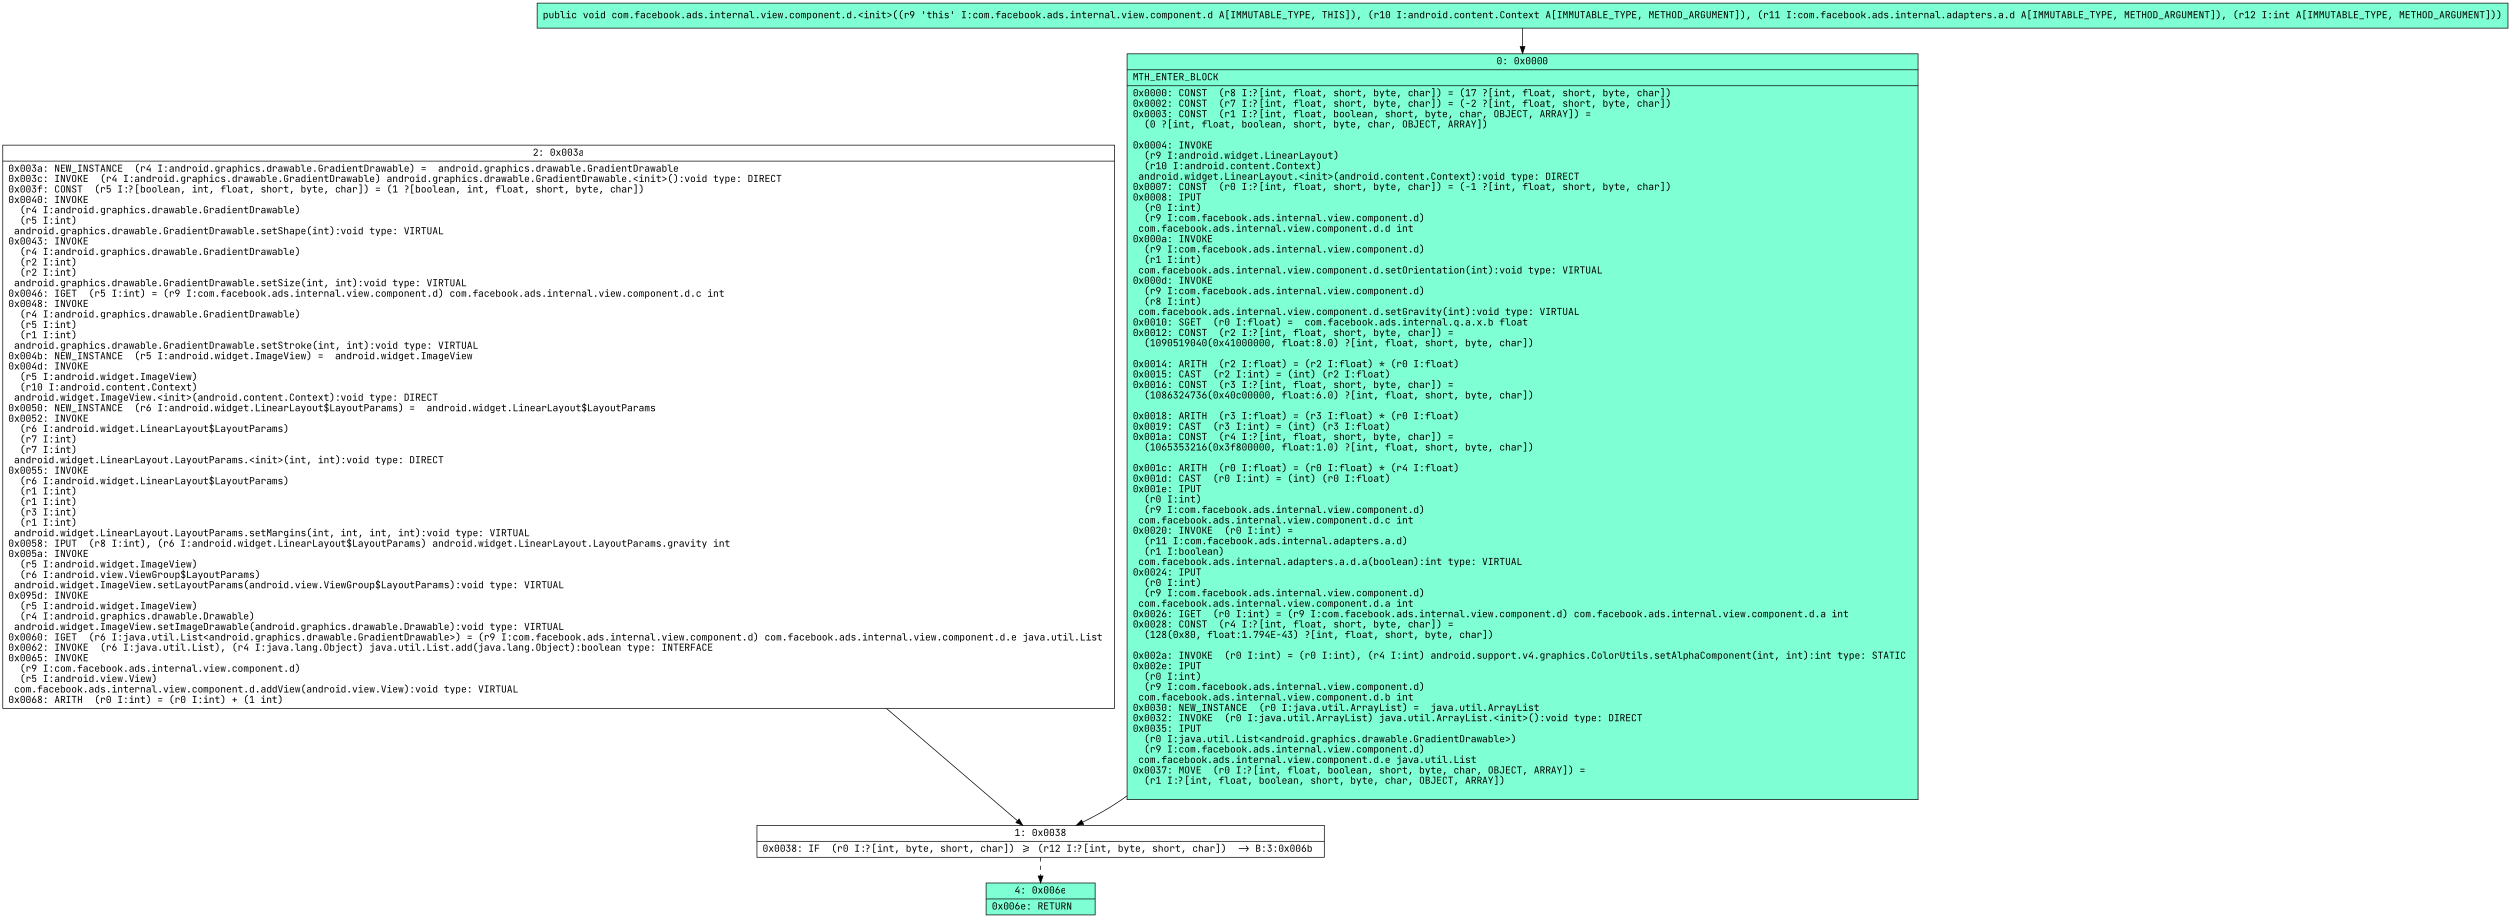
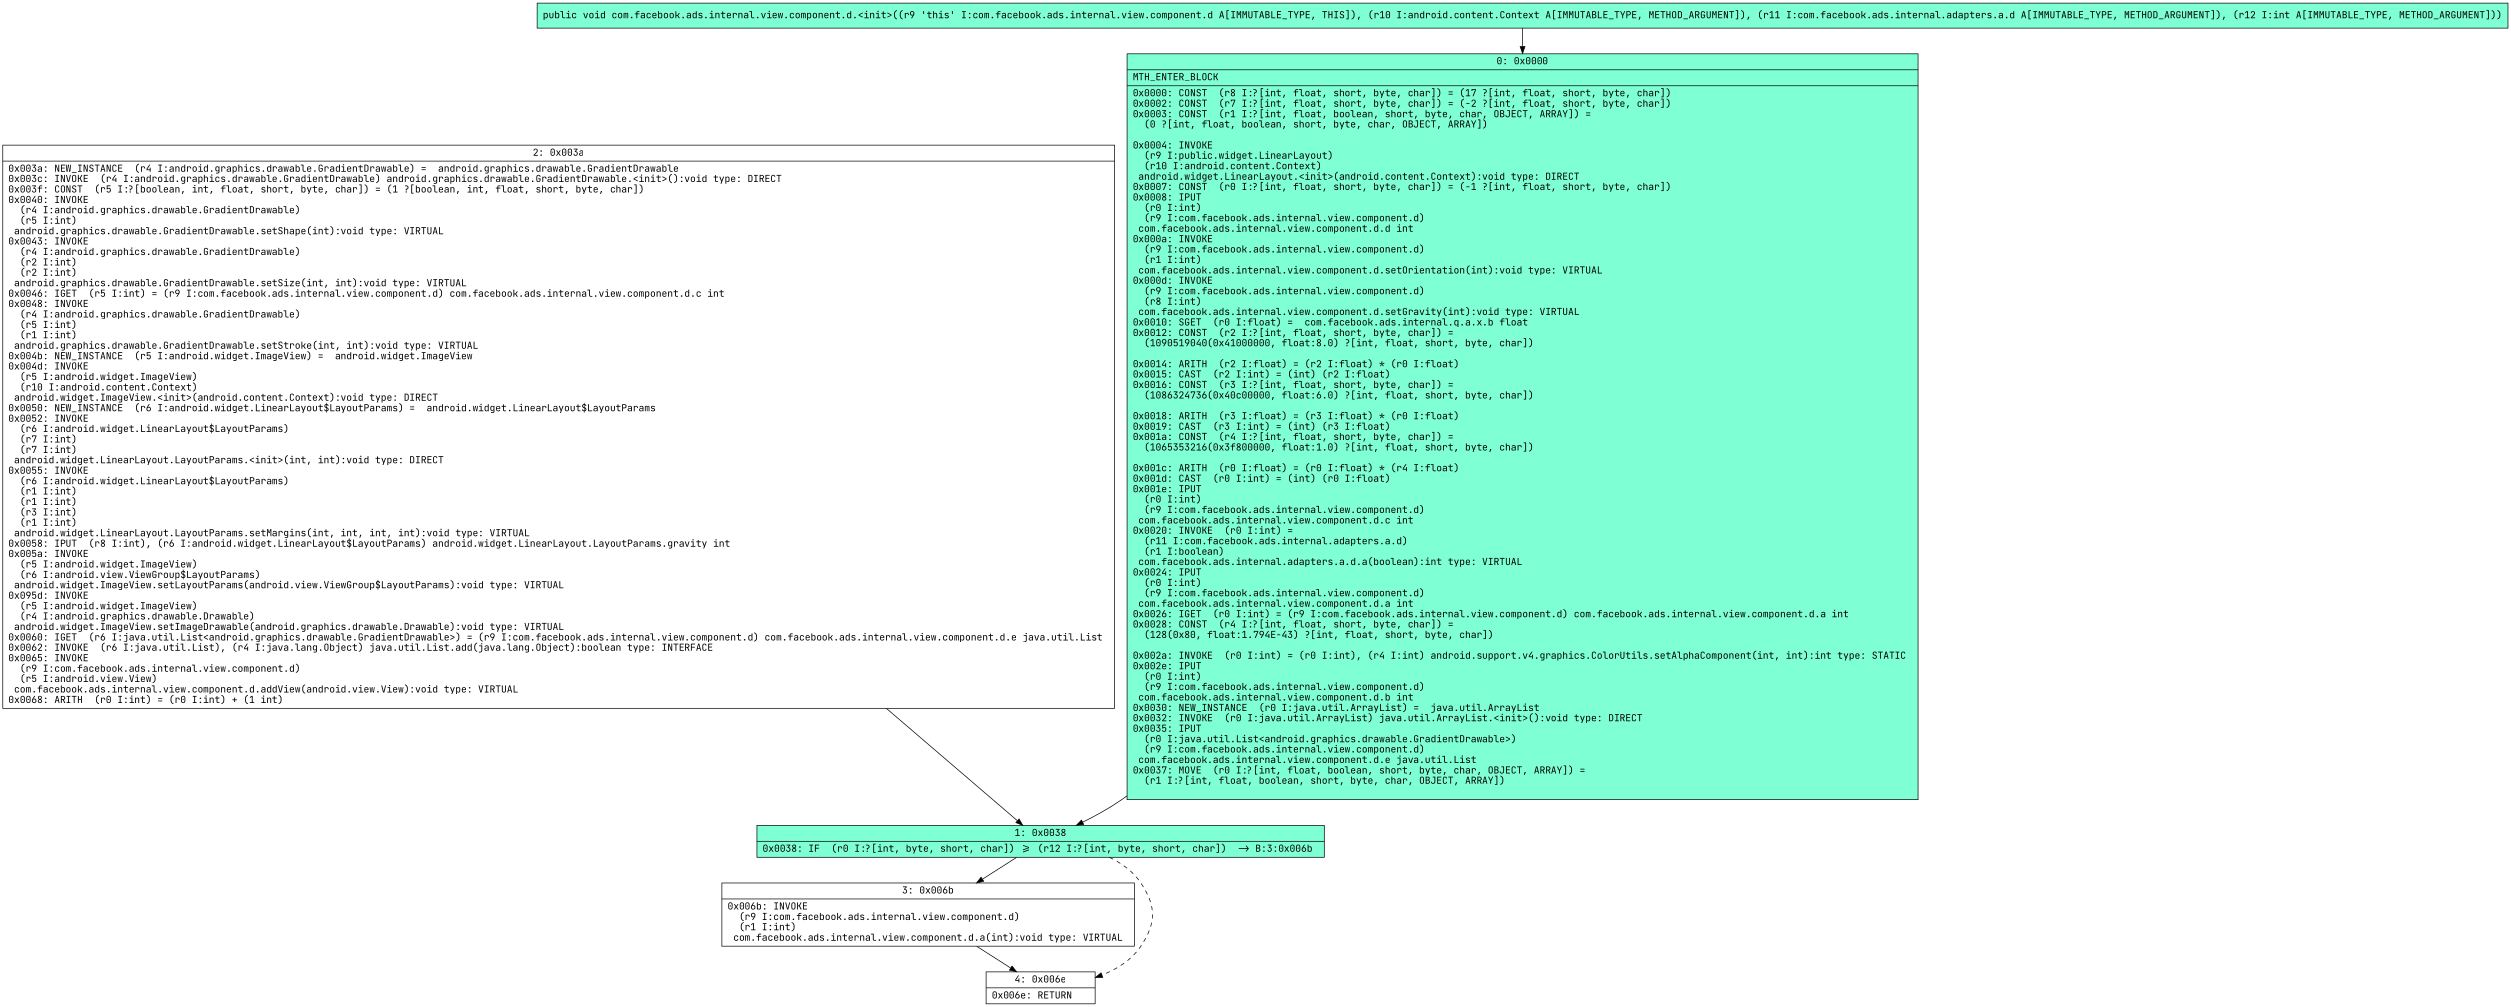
  digraph {
    fontname="JetBrains Mono"
    node [fillcolor=aquamarine fontname="JetBrains Mono" shape=record style=filled]
    edge [fontname="JetBrains Mono"]
-   n1 [label="{0\:\ 0x0000|MTH_ENTER_BLOCK\l|0x0000: CONST  (r8 I:?[int, float, short, byte, char]) = (17 ?[int, float, short, byte, char]) \l0x0002: CONST  (r7 I:?[int, float, short, byte, char]) = (\-2 ?[int, float, short, byte, char]) \l0x0003: CONST  (r1 I:?[int, float, boolean, short, byte, char, OBJECT, ARRAY]) = \l  (0 ?[int, float, boolean, short, byte, char, OBJECT, ARRAY])\l \l0x0004: INVOKE  \l  (r9 I:android.widget.LinearLayout)\l  (r10 I:android.content.Context)\l android.widget.LinearLayout.\<init\>(android.content.Context):void type: DIRECT \l0x0007: CONST  (r0 I:?[int, float, short, byte, char]) = (\-1 ?[int, float, short, byte, char]) \l0x0008: IPUT  \l  (r0 I:int)\l  (r9 I:com.facebook.ads.internal.view.component.d)\l com.facebook.ads.internal.view.component.d.d int \l0x000a: INVOKE  \l  (r9 I:com.facebook.ads.internal.view.component.d)\l  (r1 I:int)\l com.facebook.ads.internal.view.component.d.setOrientation(int):void type: VIRTUAL \l0x000d: INVOKE  \l  (r9 I:com.facebook.ads.internal.view.component.d)\l  (r8 I:int)\l com.facebook.ads.internal.view.component.d.setGravity(int):void type: VIRTUAL \l0x0010: SGET  (r0 I:float) =  com.facebook.ads.internal.q.a.x.b float \l0x0012: CONST  (r2 I:?[int, float, short, byte, char]) = \l  (1090519040(0x41000000, float:8.0) ?[int, float, short, byte, char])\l \l0x0014: ARITH  (r2 I:float) = (r2 I:float) * (r0 I:float) \l0x0015: CAST  (r2 I:int) = (int) (r2 I:float) \l0x0016: CONST  (r3 I:?[int, float, short, byte, char]) = \l  (1086324736(0x40c00000, float:6.0) ?[int, float, short, byte, char])\l \l0x0018: ARITH  (r3 I:float) = (r3 I:float) * (r0 I:float) \l0x0019: CAST  (r3 I:int) = (int) (r3 I:float) \l0x001a: CONST  (r4 I:?[int, float, short, byte, char]) = \l  (1065353216(0x3f800000, float:1.0) ?[int, float, short, byte, char])\l \l0x001c: ARITH  (r0 I:float) = (r0 I:float) * (r4 I:float) \l0x001d: CAST  (r0 I:int) = (int) (r0 I:float) \l0x001e: IPUT  \l  (r0 I:int)\l  (r9 I:com.facebook.ads.internal.view.component.d)\l com.facebook.ads.internal.view.component.d.c int \l0x0020: INVOKE  (r0 I:int) = \l  (r11 I:com.facebook.ads.internal.adapters.a.d)\l  (r1 I:boolean)\l com.facebook.ads.internal.adapters.a.d.a(boolean):int type: VIRTUAL \l0x0024: IPUT  \l  (r0 I:int)\l  (r9 I:com.facebook.ads.internal.view.component.d)\l com.facebook.ads.internal.view.component.d.a int \l0x0026: IGET  (r0 I:int) = (r9 I:com.facebook.ads.internal.view.component.d) com.facebook.ads.internal.view.component.d.a int \l0x0028: CONST  (r4 I:?[int, float, short, byte, char]) = \l  (128(0x80, float:1.794E\-43) ?[int, float, short, byte, char])\l \l0x002a: INVOKE  (r0 I:int) = (r0 I:int), (r4 I:int) android.support.v4.graphics.ColorUtils.setAlphaComponent(int, int):int type: STATIC \l0x002e: IPUT  \l  (r0 I:int)\l  (r9 I:com.facebook.ads.internal.view.component.d)\l com.facebook.ads.internal.view.component.d.b int \l0x0030: NEW_INSTANCE  (r0 I:java.util.ArrayList) =  java.util.ArrayList \l0x0032: INVOKE  (r0 I:java.util.ArrayList) java.util.ArrayList.\<init\>():void type: DIRECT \l0x0035: IPUT  \l  (r0 I:java.util.List\<android.graphics.drawable.GradientDrawable\>)\l  (r9 I:com.facebook.ads.internal.view.component.d)\l com.facebook.ads.internal.view.component.d.e java.util.List \l0x0037: MOVE  (r0 I:?[int, float, boolean, short, byte, char, OBJECT, ARRAY]) = \l  (r1 I:?[int, float, boolean, short, byte, char, OBJECT, ARRAY])\l \l}"]
-   n2 [fillcolor=white label="{1\:\ 0x0038|0x0038: IF  (r0 I:?[int, byte, short, char]) \>= (r12 I:?[int, byte, short, char])  \-\> B:3:0x006b \l}"]
-   n4 [label="{4\:\ 0x006e|0x006e: RETURN   \l}"]
+   n1 [label="{0\:\ 0x0000|MTH_ENTER_BLOCK\l|0x0000: CONST  (r8 I:?[int, float, short, byte, char]) = (17 ?[int, float, short, byte, char]) \l0x0002: CONST  (r7 I:?[int, float, short, byte, char]) = (\-2 ?[int, float, short, byte, char]) \l0x0003: CONST  (r1 I:?[int, float, boolean, short, byte, char, OBJECT, ARRAY]) = \l  (0 ?[int, float, boolean, short, byte, char, OBJECT, ARRAY])\l \l0x0004: INVOKE  \l  (r9 I:public.widget.LinearLayout)\l  (r10 I:android.content.Context)\l android.widget.LinearLayout.\<init\>(android.content.Context):void type: DIRECT \l0x0007: CONST  (r0 I:?[int, float, short, byte, char]) = (\-1 ?[int, float, short, byte, char]) \l0x0008: IPUT  \l  (r0 I:int)\l  (r9 I:com.facebook.ads.internal.view.component.d)\l com.facebook.ads.internal.view.component.d.d int \l0x000a: INVOKE  \l  (r9 I:com.facebook.ads.internal.view.component.d)\l  (r1 I:int)\l com.facebook.ads.internal.view.component.d.setOrientation(int):void type: VIRTUAL \l0x000d: INVOKE  \l  (r9 I:com.facebook.ads.internal.view.component.d)\l  (r8 I:int)\l com.facebook.ads.internal.view.component.d.setGravity(int):void type: VIRTUAL \l0x0010: SGET  (r0 I:float) =  com.facebook.ads.internal.q.a.x.b float \l0x0012: CONST  (r2 I:?[int, float, short, byte, char]) = \l  (1090519040(0x41000000, float:8.0) ?[int, float, short, byte, char])\l \l0x0014: ARITH  (r2 I:float) = (r2 I:float) * (r0 I:float) \l0x0015: CAST  (r2 I:int) = (int) (r2 I:float) \l0x0016: CONST  (r3 I:?[int, float, short, byte, char]) = \l  (1086324736(0x40c00000, float:6.0) ?[int, float, short, byte, char])\l \l0x0018: ARITH  (r3 I:float) = (r3 I:float) * (r0 I:float) \l0x0019: CAST  (r3 I:int) = (int) (r3 I:float) \l0x001a: CONST  (r4 I:?[int, float, short, byte, char]) = \l  (1065353216(0x3f800000, float:1.0) ?[int, float, short, byte, char])\l \l0x001c: ARITH  (r0 I:float) = (r0 I:float) * (r4 I:float) \l0x001d: CAST  (r0 I:int) = (int) (r0 I:float) \l0x001e: IPUT  \l  (r0 I:int)\l  (r9 I:com.facebook.ads.internal.view.component.d)\l com.facebook.ads.internal.view.component.d.c int \l0x0020: INVOKE  (r0 I:int) = \l  (r11 I:com.facebook.ads.internal.adapters.a.d)\l  (r1 I:boolean)\l com.facebook.ads.internal.adapters.a.d.a(boolean):int type: VIRTUAL \l0x0024: IPUT  \l  (r0 I:int)\l  (r9 I:com.facebook.ads.internal.view.component.d)\l com.facebook.ads.internal.view.component.d.a int \l0x0026: IGET  (r0 I:int) = (r9 I:com.facebook.ads.internal.view.component.d) com.facebook.ads.internal.view.component.d.a int \l0x0028: CONST  (r4 I:?[int, float, short, byte, char]) = \l  (128(0x80, float:1.794E\-43) ?[int, float, short, byte, char])\l \l0x002a: INVOKE  (r0 I:int) = (r0 I:int), (r4 I:int) android.support.v4.graphics.ColorUtils.setAlphaComponent(int, int):int type: STATIC \l0x002e: IPUT  \l  (r0 I:int)\l  (r9 I:com.facebook.ads.internal.view.component.d)\l com.facebook.ads.internal.view.component.d.b int \l0x0030: NEW_INSTANCE  (r0 I:java.util.ArrayList) =  java.util.ArrayList \l0x0032: INVOKE  (r0 I:java.util.ArrayList) java.util.ArrayList.\<init\>():void type: DIRECT \l0x0035: IPUT  \l  (r0 I:java.util.List\<android.graphics.drawable.GradientDrawable\>)\l  (r9 I:com.facebook.ads.internal.view.component.d)\l com.facebook.ads.internal.view.component.d.e java.util.List \l0x0037: MOVE  (r0 I:?[int, float, boolean, short, byte, char, OBJECT, ARRAY]) = \l  (r1 I:?[int, float, boolean, short, byte, char, OBJECT, ARRAY])\l \l}"]
+   n2 [label="{1\:\ 0x0038|0x0038: IF  (r0 I:?[int, byte, short, char]) \>= (r12 I:?[int, byte, short, char])  \-\> B:3:0x006b \l}"]
+   n3 [fillcolor=white label="{3\:\ 0x006b|0x006b: INVOKE  \l  (r9 I:com.facebook.ads.internal.view.component.d)\l  (r1 I:int)\l com.facebook.ads.internal.view.component.d.a(int):void type: VIRTUAL \l}"]
+   n4 [fillcolor=white label="{4\:\ 0x006e|0x006e: RETURN   \l}"]
    n5 [fillcolor=white label="{2\:\ 0x003a|0x003a: NEW_INSTANCE  (r4 I:android.graphics.drawable.GradientDrawable) =  android.graphics.drawable.GradientDrawable \l0x003c: INVOKE  (r4 I:android.graphics.drawable.GradientDrawable) android.graphics.drawable.GradientDrawable.\<init\>():void type: DIRECT \l0x003f: CONST  (r5 I:?[boolean, int, float, short, byte, char]) = (1 ?[boolean, int, float, short, byte, char]) \l0x0040: INVOKE  \l  (r4 I:android.graphics.drawable.GradientDrawable)\l  (r5 I:int)\l android.graphics.drawable.GradientDrawable.setShape(int):void type: VIRTUAL \l0x0043: INVOKE  \l  (r4 I:android.graphics.drawable.GradientDrawable)\l  (r2 I:int)\l  (r2 I:int)\l android.graphics.drawable.GradientDrawable.setSize(int, int):void type: VIRTUAL \l0x0046: IGET  (r5 I:int) = (r9 I:com.facebook.ads.internal.view.component.d) com.facebook.ads.internal.view.component.d.c int \l0x0048: INVOKE  \l  (r4 I:android.graphics.drawable.GradientDrawable)\l  (r5 I:int)\l  (r1 I:int)\l android.graphics.drawable.GradientDrawable.setStroke(int, int):void type: VIRTUAL \l0x004b: NEW_INSTANCE  (r5 I:android.widget.ImageView) =  android.widget.ImageView \l0x004d: INVOKE  \l  (r5 I:android.widget.ImageView)\l  (r10 I:android.content.Context)\l android.widget.ImageView.\<init\>(android.content.Context):void type: DIRECT \l0x0050: NEW_INSTANCE  (r6 I:android.widget.LinearLayout$LayoutParams) =  android.widget.LinearLayout$LayoutParams \l0x0052: INVOKE  \l  (r6 I:android.widget.LinearLayout$LayoutParams)\l  (r7 I:int)\l  (r7 I:int)\l android.widget.LinearLayout.LayoutParams.\<init\>(int, int):void type: DIRECT \l0x0055: INVOKE  \l  (r6 I:android.widget.LinearLayout$LayoutParams)\l  (r1 I:int)\l  (r1 I:int)\l  (r3 I:int)\l  (r1 I:int)\l android.widget.LinearLayout.LayoutParams.setMargins(int, int, int, int):void type: VIRTUAL \l0x0058: IPUT  (r8 I:int), (r6 I:android.widget.LinearLayout$LayoutParams) android.widget.LinearLayout.LayoutParams.gravity int \l0x005a: INVOKE  \l  (r5 I:android.widget.ImageView)\l  (r6 I:android.view.ViewGroup$LayoutParams)\l android.widget.ImageView.setLayoutParams(android.view.ViewGroup$LayoutParams):void type: VIRTUAL \l0x095d: INVOKE  \l  (r5 I:android.widget.ImageView)\l  (r4 I:android.graphics.drawable.Drawable)\l android.widget.ImageView.setImageDrawable(android.graphics.drawable.Drawable):void type: VIRTUAL \l0x0060: IGET  (r6 I:java.util.List\<android.graphics.drawable.GradientDrawable\>) = (r9 I:com.facebook.ads.internal.view.component.d) com.facebook.ads.internal.view.component.d.e java.util.List \l0x0062: INVOKE  (r6 I:java.util.List), (r4 I:java.lang.Object) java.util.List.add(java.lang.Object):boolean type: INTERFACE \l0x0065: INVOKE  \l  (r9 I:com.facebook.ads.internal.view.component.d)\l  (r5 I:android.view.View)\l com.facebook.ads.internal.view.component.d.addView(android.view.View):void type: VIRTUAL \l0x0068: ARITH  (r0 I:int) = (r0 I:int) + (1 int) \l}"]
    n6 [label="{public void com.facebook.ads.internal.view.component.d.\<init\>((r9 'this' I:com.facebook.ads.internal.view.component.d A[IMMUTABLE_TYPE, THIS]), (r10 I:android.content.Context A[IMMUTABLE_TYPE, METHOD_ARGUMENT]), (r11 I:com.facebook.ads.internal.adapters.a.d A[IMMUTABLE_TYPE, METHOD_ARGUMENT]), (r12 I:int A[IMMUTABLE_TYPE, METHOD_ARGUMENT])) }"]
    n1 -> n2
+   n2 -> n3
    n2 -> n4 [style=dashed]
+   n3 -> n4
    n5 -> n2
    n6 -> n1
  }
